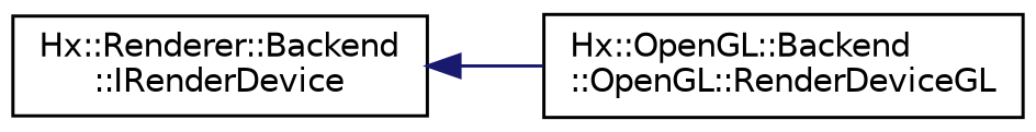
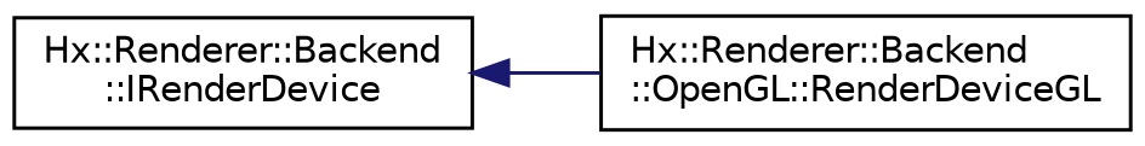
  digraph {
    rankdir=LR
    node [color=black fillcolor=white fontname=Helvetica fontsize=10 shape=record style=filled]
    n1 [height=0.2 label="Hx::Renderer::Backend\l::IRenderDevice" width=0.4]
-   n2 [height=0.2 label="Hx::OpenGL::Backend\l::OpenGL::RenderDeviceGL" width=0.4]
+   n2 [height=0.2 label="Hx::Renderer::Backend\l::OpenGL::RenderDeviceGL" width=0.4]
    n1 -> n2 [color=midnightblue dir=back fontname=Helvetica fontsize=10 labelfontname=Helvetica labelfontsize=10 style=solid]
  }
